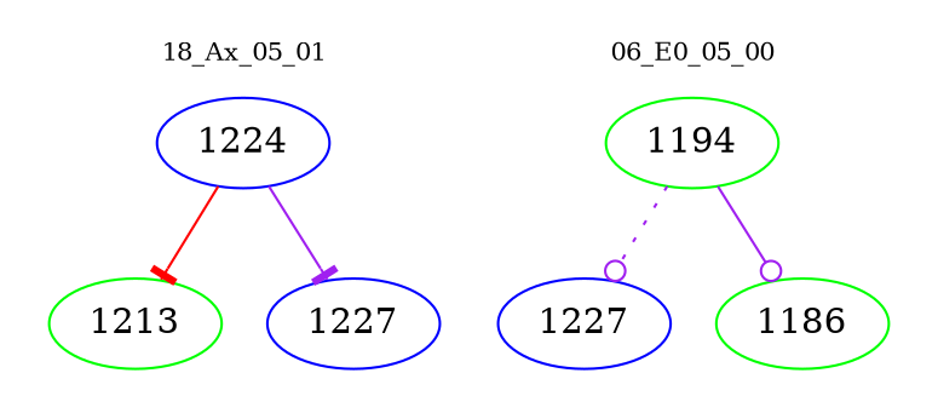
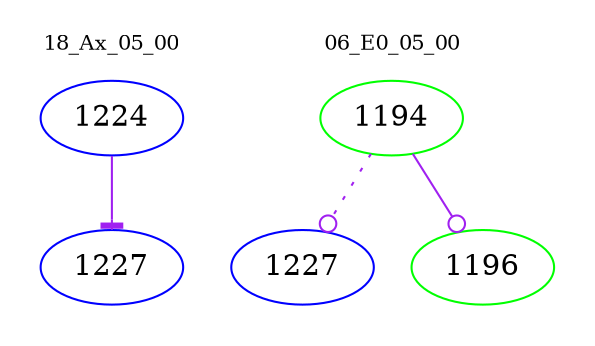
  digraph {
    node [color=blue]
    edge [arrowhead=tee color=purple style=solid]
    n1 [label=1224]
-   n2 [color=green label=1213]
    n3 [label=1227]
    n4 [color=green label=1194]
    n5 [label=1227]
-   n6 [color=green label=1186]
+   n6 [color=green label=1196]
    subgraph cluster_1 {
      color=white
      fontsize=10
-     label="18_Ax_05_01"
+     label="18_Ax_05_00"
      n1
-     n2
      n3
    }
    subgraph cluster_2 {
      color=white
      fontsize=10
      label="06_E0_05_00"
      n4
      n5
      n6
    }
-   n1 -> n2 [color=red]
    n1 -> n3
    n4 -> n5 [arrowhead=odot style=dotted]
    n4 -> n6 [arrowhead=odot]
  }
